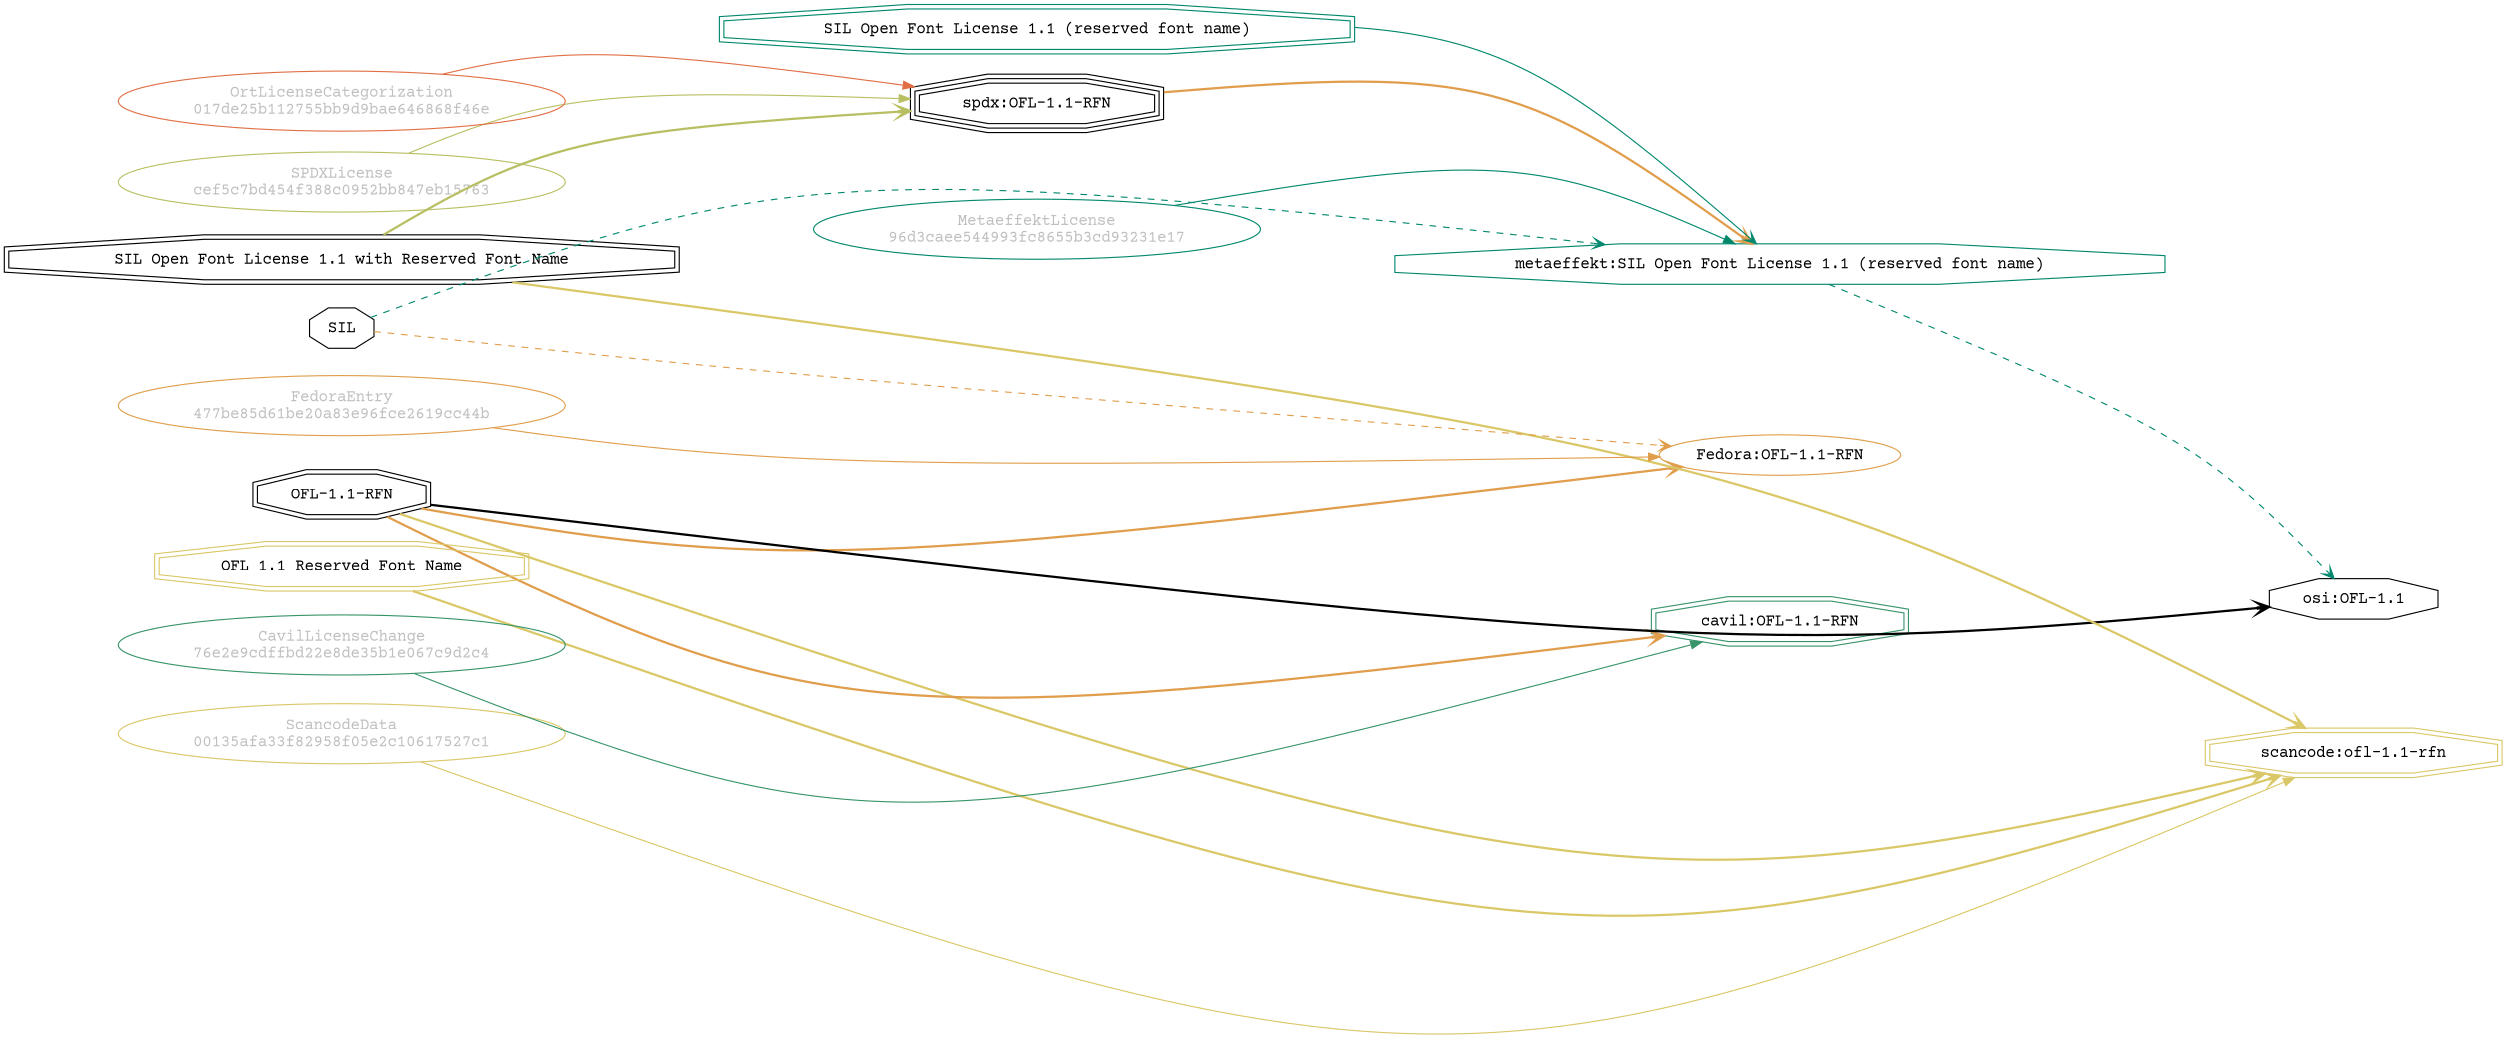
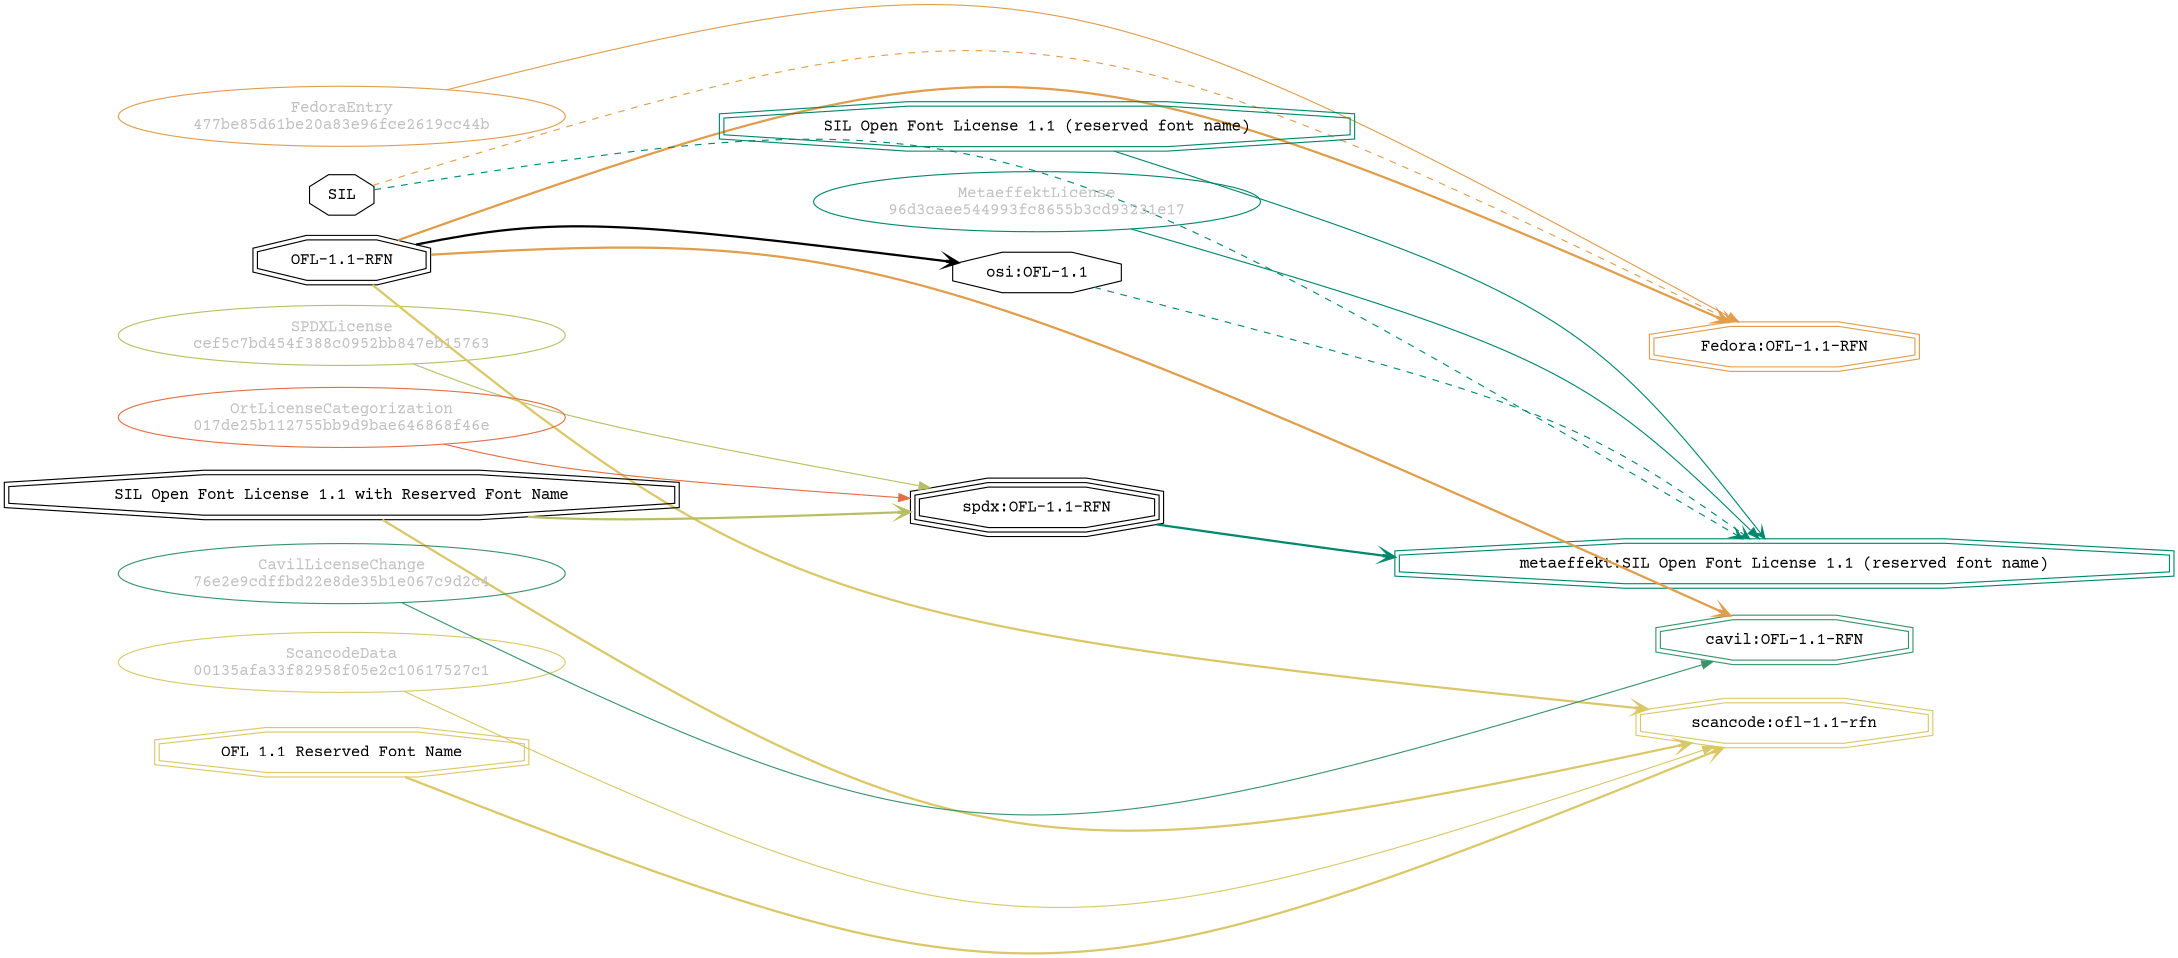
  strict digraph {
    fontname="Courier Prime"
    rankdir=LR
    splines=curved
    node [fontname="Courier Prime" shape=doubleoctagon]
    edge [color="#00876c" fontname="Courier Prime" weight=0.5 arrowhead=vee style=bold]
    n1 [color="#b8bf62" fillcolor="beige;1" fontcolor=gray label="SPDXLicense\ncef5c7bd454f388c0952bb847eb15763" shape=ellipse]
    n2 [label="spdx:OFL-1.1-RFN" shape=tripleoctagon]
-   n3 [color="#00876c" label="metaeffekt:SIL Open Font License 1.1 (reserved font name)" shape=octagon]
-   n4 [color="#e09d4b" label="Fedora:OFL-1.1-RFN" shape=ellipse]
+   n3 [color="#00876c" label="metaeffekt:SIL Open Font License 1.1 (reserved font name)"]
+   n4 [color="#e09d4b" label="Fedora:OFL-1.1-RFN"]
    n5 [label="OFL-1.1-RFN"]
    n6 [color="#dac767" label="scancode:ofl-1.1-rfn"]
    n7 [color="#379469" label="cavil:OFL-1.1-RFN"]
    n8 [label="osi:OFL-1.1" shape=octagon]
    n9 [label="SIL Open Font License 1.1 with Reserved Font Name"]
    n10 [color="#e09d4b" fillcolor="beige;1" fontcolor=gray label="FedoraEntry\n477be85d61be20a83e96fce2619cc44b" shape=ellipse]
    n11 [label=SIL shape=octagon]
    n12 [color="#dac767" fillcolor="beige;1" fontcolor=gray label="ScancodeData\n00135afa33f82958f05e2c10617527c1" shape=ellipse]
    n13 [color="#dac767" label="OFL 1.1 Reserved Font Name"]
    n14 [color="#e06f45" fillcolor="beige;1" fontcolor=gray label="OrtLicenseCategorization\n017de25b112755bb9d9bae646868f46e" shape=ellipse]
    n15 [color="#379469" fillcolor="beige;1" fontcolor=gray label="CavilLicenseChange\n76e2e9cdffbd22e8de35b1e067c9d2c4" shape=ellipse]
    n16 [color="#00876c" fillcolor="beige;1" fontcolor=gray label="MetaeffektLicense\n96d3caee544993fc8655b3cd93231e17" shape=ellipse]
    n17 [color="#00876c" label="SIL Open Font License 1.1 (reserved font name)"]
    n1 -> n2 [color="#b8bf62" arrowhead="" style=""]
-   n2 -> n3 [color="#e09d4b" weight=0.7]
+   n2 -> n3 [weight=0.7]
    n5 -> n4 [color="#e09d4b" weight=0.7]
    n5 -> n6 [color="#dac767" weight=0.7]
    n5 -> n7 [color="#e09d4b" weight=0.7]
    n5 -> n8 [weight=0.7 color=""]
-   n3 -> n8 [style=dashed]
+   n8 -> n3 [style=dashed]
    n9 -> n2 [color="#b8bf62" weight=0.7]
    n9 -> n6 [color="#dac767" weight=0.7]
    n10 -> n4 [color="#e09d4b" arrowhead="" style=""]
    n11 -> n3 [style=dashed]
    n11 -> n4 [color="#e09d4b" style=dashed]
    n12 -> n6 [color="#dac767" arrowhead="" style=""]
    n13 -> n6 [color="#dac767" weight=0.7]
    n14 -> n2 [color="#e06f45" arrowhead="" style=""]
    n15 -> n7 [color="#379469" arrowhead="" style=""]
    n16 -> n3 [arrowhead="" style=""]
    n17 -> n3 [style=solid weight=0.7]
  }
